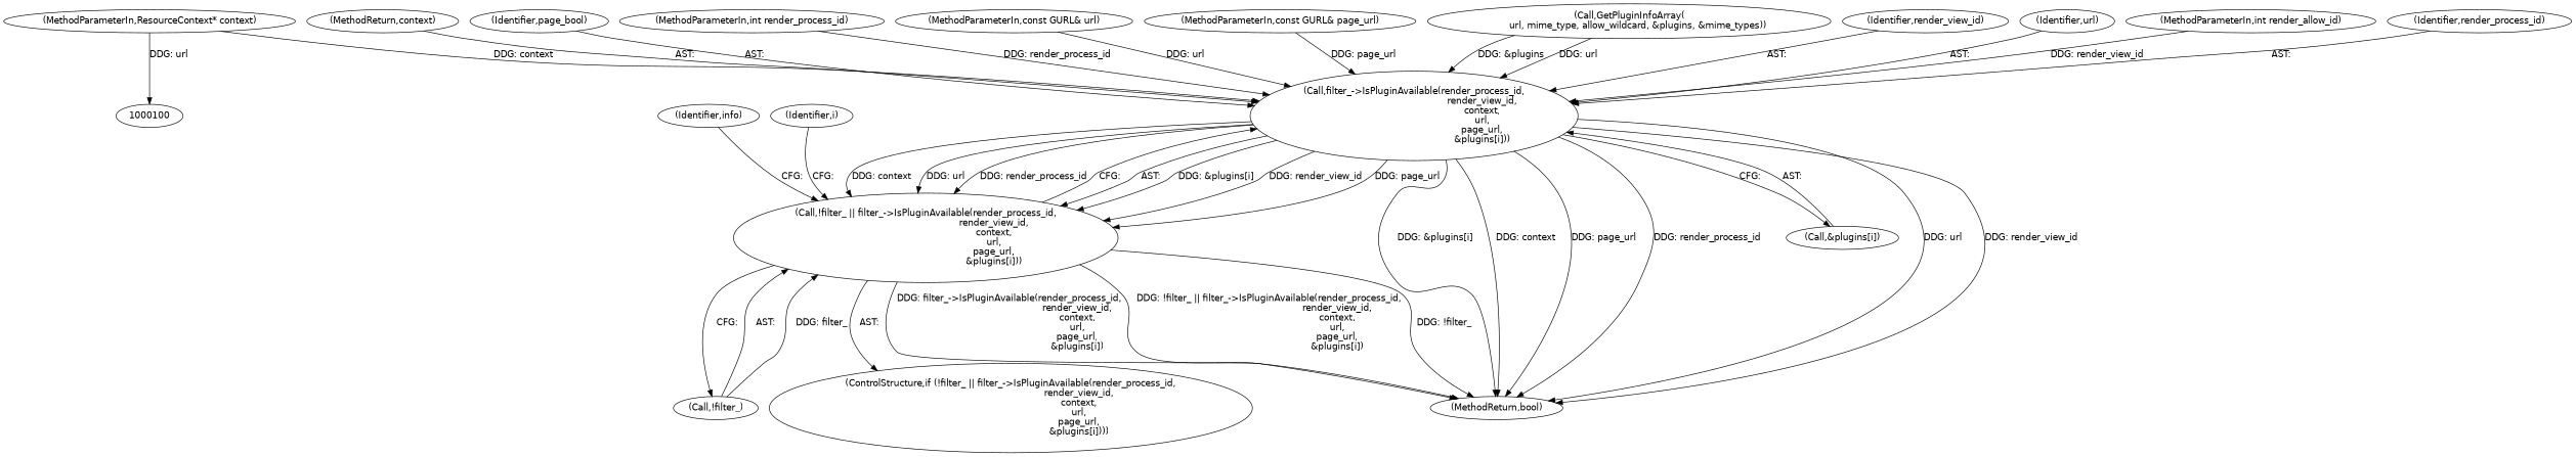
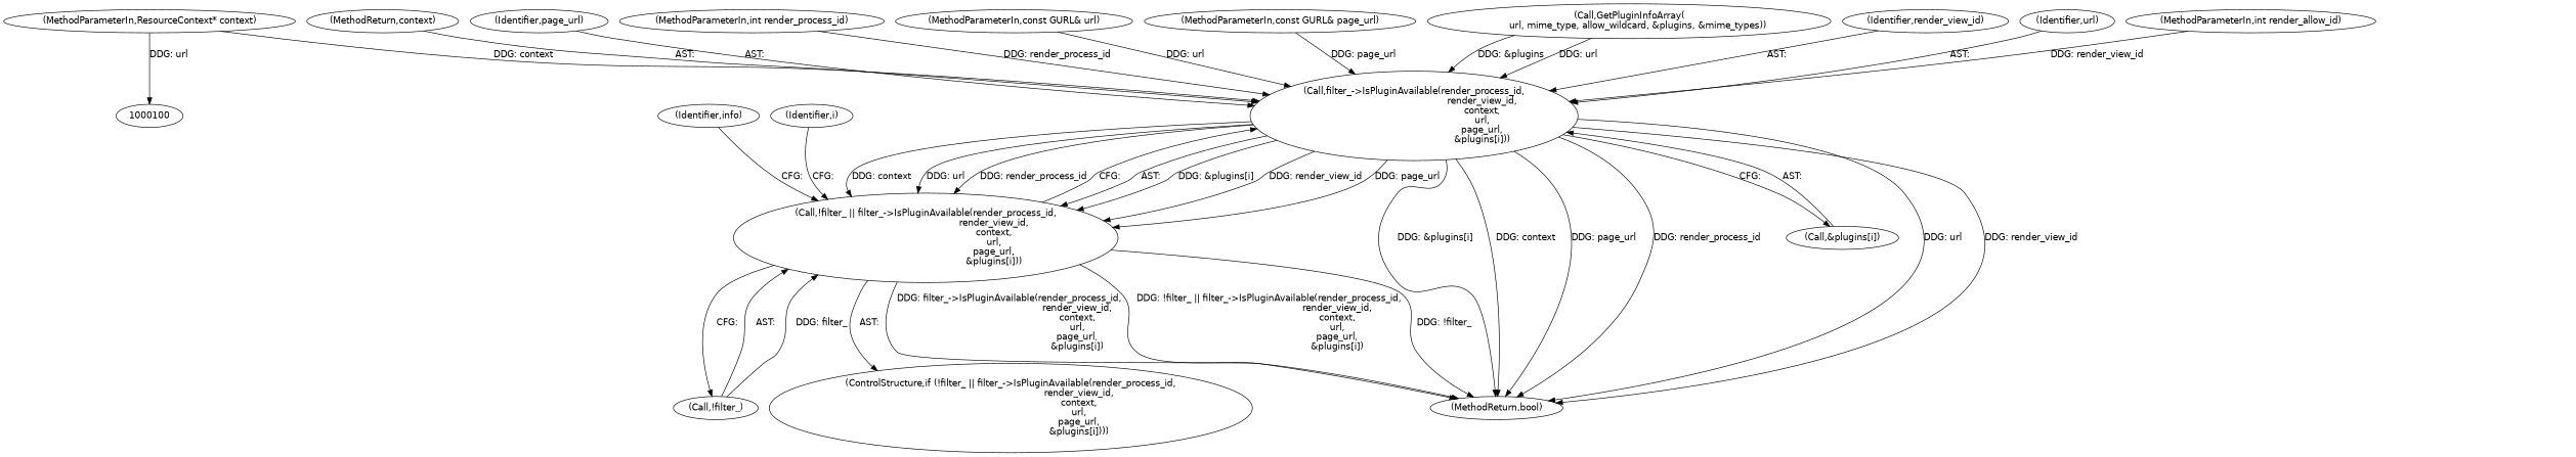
  digraph {
    fontname="DejaVu Sans"
    node [fontname="DejaVu Sans"]
    edge [fontname="DejaVu Sans"]
    n1 [label="(MethodParameterIn,ResourceContext* context)"]
    n2 [label="(Call,filter_->IsPluginAvailable(render_process_id,\n                                               render_view_id,\n                                               context,\n                                               url,\n                                               page_url,\n                                               &plugins[i]))"]
    1000100
    n4 [label="(MethodReturn,bool)"]
    n5 [label="(Call,!filter_ || filter_->IsPluginAvailable(render_process_id,\n                                               render_view_id,\n                                               context,\n                                               url,\n                                               page_url,\n                                               &plugins[i]))"]
    n6 [label="(Call,&plugins[i])"]
    n7 [label="(ControlStructure,if (!filter_ || filter_->IsPluginAvailable(render_process_id,\n                                               render_view_id,\n                                               context,\n                                               url,\n                                               page_url,\n                                               &plugins[i])))"]
    n8 [label="(Call,!filter_)"]
    n9 [label="(Identifier,info)"]
    n10 [label="(MethodReturn,context)"]
-   n11 [label="(Identifier,page_bool)"]
+   n11 [label="(Identifier,page_url)"]
    n12 [label="(MethodParameterIn,int render_process_id)"]
    n13 [label="(MethodParameterIn,const GURL& url)"]
    n14 [label="(MethodParameterIn,const GURL& page_url)"]
    n15 [label="(Call,GetPluginInfoArray(\n      url, mime_type, allow_wildcard, &plugins, &mime_types))"]
    n16 [label="(Identifier,render_view_id)"]
    n17 [label="(Identifier,url)"]
    n18 [label="(MethodParameterIn,int render_allow_id)"]
    n19 [label="(Identifier,i)"]
-   n20 [label="(Identifier,render_process_id)"]
    n1 -> n2 [label="DDG: context"]
    n1 -> 1000100 [label="DDG: url"]
    n2 -> n4 [label="DDG: context"]
    n2 -> n4 [label="DDG: page_url"]
    n2 -> n4 [label="DDG: &plugins[i]"]
    n2 -> n4 [label="DDG: render_process_id"]
    n2 -> n4 [label="DDG: url"]
    n2 -> n4 [label="DDG: render_view_id"]
    n2 -> n5 [label="AST: "]
    n2 -> n5 [label="DDG: &plugins[i]"]
    n2 -> n5 [label="DDG: render_view_id"]
    n2 -> n5 [label="DDG: page_url"]
    n2 -> n5 [label="DDG: context"]
    n2 -> n5 [label="DDG: url"]
    n2 -> n5 [label="DDG: render_process_id"]
    n2 -> n6 [label="CFG: "]
    n5 -> n2 [label="CFG: "]
    n5 -> n4 [label="DDG: filter_->IsPluginAvailable(render_process_id,\n                                               render_view_id,\n                                               context,\n                                               url,\n                                               page_url,\n                                               &plugins[i])"]
    n5 -> n4 [label="DDG: !filter_ || filter_->IsPluginAvailable(render_process_id,\n                                               render_view_id,\n                                               context,\n                                               url,\n                                               page_url,\n                                               &plugins[i])"]
    n5 -> n4 [label="DDG: !filter_"]
    n5 -> n7 [label="AST: "]
    n5 -> n8 [label="CFG: "]
    n6 -> n2 [label="AST: "]
    n8 -> n5 [label="AST: "]
    n8 -> n5 [label="DDG: filter_"]
    n9 -> n5 [label="CFG: "]
    n10 -> n2 [label="AST: "]
    n11 -> n2 [label="AST: "]
    n12 -> n2 [label="DDG: render_process_id"]
    n13 -> n2 [label="DDG: url"]
    n14 -> n2 [label="DDG: page_url"]
    n15 -> n2 [label="DDG: url"]
    n15 -> n2 [label="DDG: &plugins"]
    n16 -> n2 [label="AST: "]
    n17 -> n2 [label="AST: "]
    n18 -> n2 [label="DDG: render_view_id"]
    n19 -> n5 [label="CFG: "]
-   n20 -> n2 [label="AST: "]
  }
